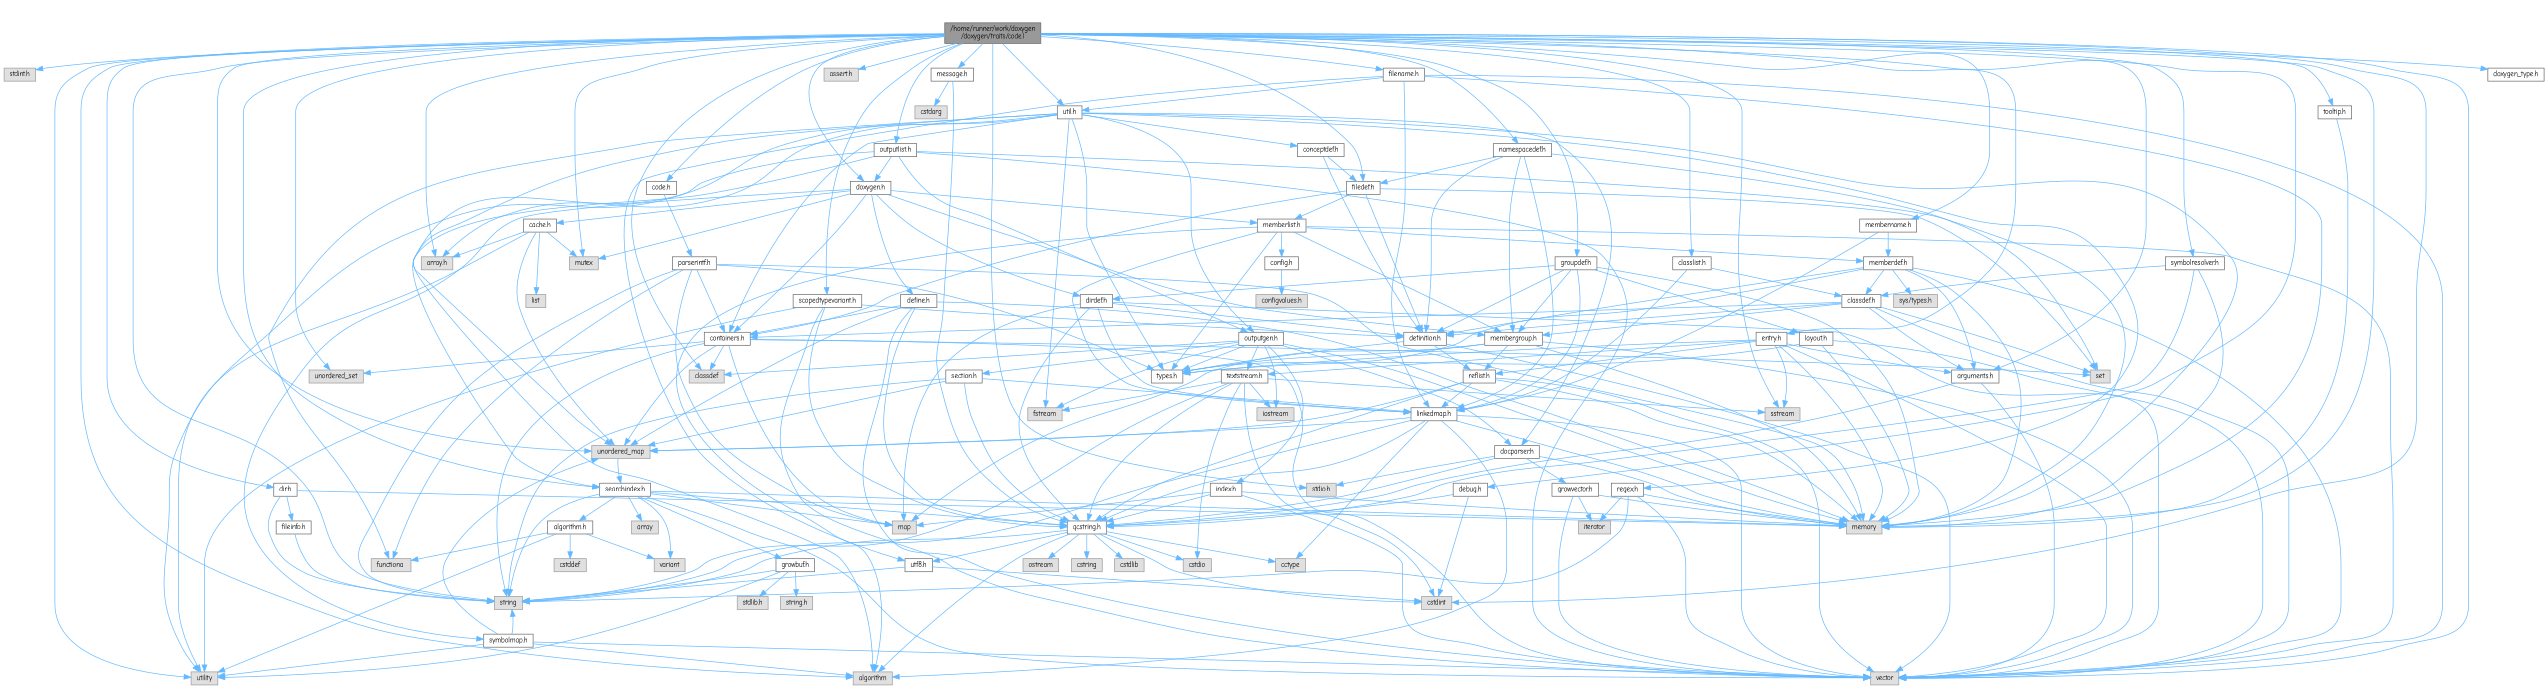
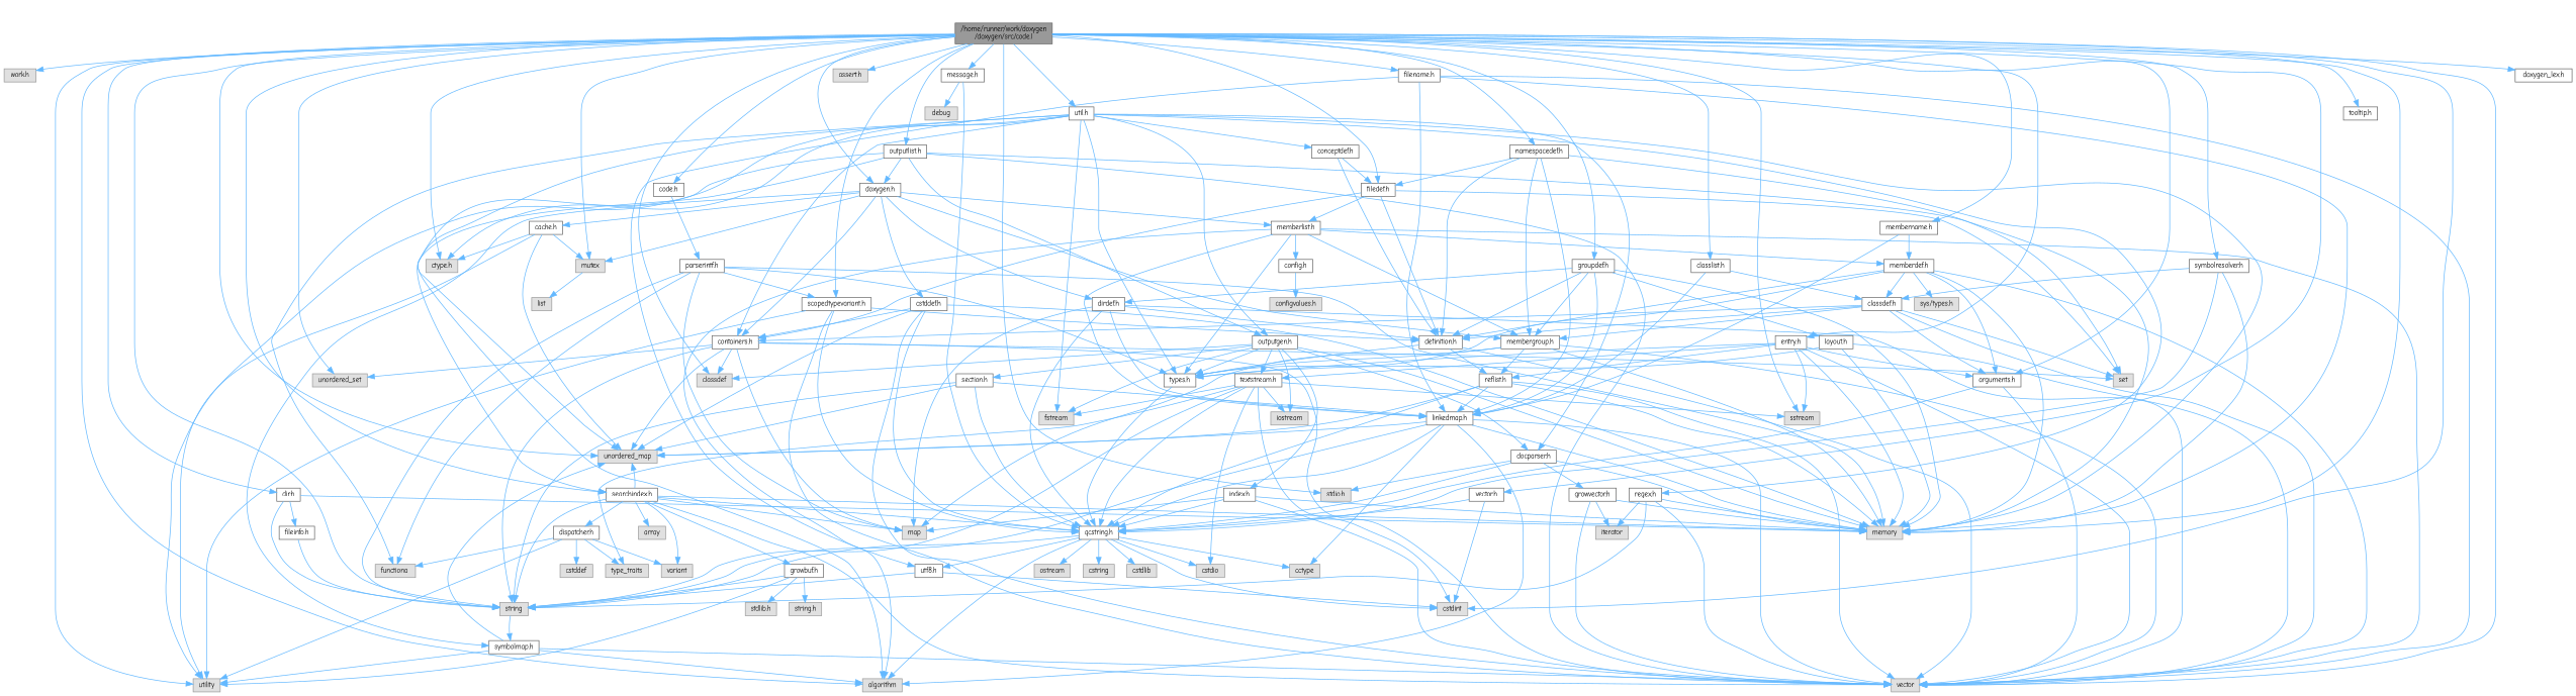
  digraph {
    fontname="Comic Neue"
    node [color=grey40 fillcolor=white fontname="Comic Neue" fontsize=10 shape=box style=filled]
    edge [color=steelblue1 fontname="Comic Neue" fontsize=10 labelfontname=Helvetica labelfontsize=10 style=solid]
-   n1 [color=gray40 fillcolor=grey60 fontcolor=black height=0.2 label="/home/runner/work/doxygen\l/doxygen/traits/code.l" width=0.4]
-   n2 [color=grey60 fillcolor="#E0E0E0" height=0.2 label="stdint.h" width=0.4]
+   n1 [color=gray40 fillcolor=grey60 fontcolor=black height=0.2 label="/home/runner/work/doxygen\l/doxygen/src/code.l" width=0.4]
+   n2 [color=grey60 fillcolor="#E0E0E0" height=0.2 label="work.h" width=0.4]
    n3 [color=grey60 fillcolor="#E0E0E0" height=0.2 label=utility width=0.4]
    n4 [color=grey60 fillcolor="#E0E0E0" height=0.2 label=memory width=0.4]
    n5 [color=grey60 fillcolor="#E0E0E0" height=0.2 label=algorithm width=0.4]
    n6 [color=grey60 fillcolor="#E0E0E0" height=0.2 label=unordered_map width=0.4]
    n7 [color=grey60 fillcolor="#E0E0E0" height=0.2 label=unordered_set width=0.4]
    n8 [color=grey60 fillcolor="#E0E0E0" height=0.2 label=classdef width=0.4]
    n9 [color=grey60 fillcolor="#E0E0E0" height=0.2 label=vector width=0.4]
    n10 [color=grey60 fillcolor="#E0E0E0" height=0.2 label=string width=0.4]
    n11 [color=grey60 fillcolor="#E0E0E0" height=0.2 label=mutex width=0.4]
    n12 [color=grey60 fillcolor="#E0E0E0" height=0.2 label=sstream width=0.4]
    n13 [color=grey60 fillcolor="#E0E0E0" height=0.2 label=cstdint width=0.4]
    n14 [color=grey60 fillcolor="#E0E0E0" height=0.2 label="stdio.h" width=0.4]
    n15 [color=grey60 fillcolor="#E0E0E0" height=0.2 label="assert.h" width=0.4]
-   n16 [color=grey60 fillcolor="#E0E0E0" height=0.2 label="array.h" width=0.4]
+   n16 [color=grey60 fillcolor="#E0E0E0" height=0.2 label="ctype.h" width=0.4]
    n17 [height=0.2 label="code.h" width=0.4]
    n18 [height=0.2 label="entry.h" width=0.4]
    n19 [height=0.2 label="arguments.h" width=0.4]
    n20 [height=0.2 label="doxygen.h" width=0.4]
    n21 [height=0.2 label="message.h" width=0.4]
    n22 [height=0.2 label="outputlist.h" width=0.4]
    n23 [height=0.2 label="searchindex.h" width=0.4]
    n24 [height=0.2 label="util.h" width=0.4]
    n25 [height=0.2 label="filedef.h" width=0.4]
    n26 [height=0.2 label="membername.h" width=0.4]
    n27 [height=0.2 label="groupdef.h" width=0.4]
    n28 [height=0.2 label="classlist.h" width=0.4]
    n29 [height=0.2 label="filename.h" width=0.4]
    n30 [height=0.2 label="namespacedef.h" width=0.4]
    n31 [height=0.2 label="tooltip.h" width=0.4]
    n32 [height=0.2 label="scopedtypevariant.h" width=0.4]
    n33 [height=0.2 label="symbolresolver.h" width=0.4]
    n34 [height=0.2 label="dir.h" width=0.4]
-   n35 [height=0.2 label="debug.h" width=0.4]
-   n36 [height=0.2 label="doxygen_type.h" width=0.4]
+   n35 [height=0.2 label="vector.h" width=0.4]
+   n36 [height=0.2 label="doxygen_lex.h" width=0.4]
    n37 [height=0.2 label="parserintf.h" width=0.4]
    n38 [height=0.2 label="types.h" width=0.4]
    n39 [height=0.2 label="reflist.h" width=0.4]
    n40 [height=0.2 label="textstream.h" width=0.4]
    n41 [height=0.2 label="qcstring.h" width=0.4]
    n42 [height=0.2 label="containers.h" width=0.4]
    n43 [height=0.2 label="membergroup.h" width=0.4]
    n44 [height=0.2 label="dirdef.h" width=0.4]
    n45 [height=0.2 label="memberlist.h" width=0.4]
-   n46 [height=0.2 label="define.h" width=0.4]
+   n46 [height=0.2 label="cstddef.h" width=0.4]
    n47 [height=0.2 label="cache.h" width=0.4]
    n48 [height=0.2 label="symbolmap.h" width=0.4]
-   n49 [color=grey60 fillcolor="#E0E0E0" height=0.2 label=cstdarg width=0.4]
+   n49 [color=grey60 fillcolor="#E0E0E0" height=0.2 label=debug width=0.4]
    n50 [height=0.2 label="outputgen.h" width=0.4]
    n51 [color=grey60 fillcolor="#E0E0E0" height=0.2 label=map width=0.4]
    n52 [color=grey60 fillcolor="#E0E0E0" height=0.2 label=array width=0.4]
    n53 [color=grey60 fillcolor="#E0E0E0" height=0.2 label=variant width=0.4]
    n54 [height=0.2 label="growbuf.h" width=0.4]
-   n55 [height=0.2 label="algorithm.h" width=0.4]
+   n55 [height=0.2 label="dispatcher.h" width=0.4]
    n56 [color=grey60 fillcolor="#E0E0E0" height=0.2 label=functional width=0.4]
    n57 [color=grey60 fillcolor="#E0E0E0" height=0.2 label=fstream width=0.4]
    n58 [height=0.2 label="docparser.h" width=0.4]
    n59 [height=0.2 label="regex.h" width=0.4]
    n60 [height=0.2 label="conceptdef.h" width=0.4]
    n61 [color=grey60 fillcolor="#E0E0E0" height=0.2 label=set width=0.4]
    n62 [height=0.2 label="definition.h" width=0.4]
    n63 [height=0.2 label="linkedmap.h" width=0.4]
    n64 [height=0.2 label="memberdef.h" width=0.4]
    n65 [height=0.2 label="config.h" width=0.4]
    n66 [color=grey60 fillcolor="#E0E0E0" height=0.2 label="configvalues.h" width=0.4]
    n67 [height=0.2 label="layout.h" width=0.4]
    n68 [height=0.2 label="classdef.h" width=0.4]
    n69 [height=0.2 label="utf8.h" width=0.4]
    n70 [height=0.2 label="fileinfo.h" width=0.4]
    n71 [color=grey60 fillcolor="#E0E0E0" height=0.2 label=cctype width=0.4]
    n72 [color=grey60 fillcolor="#E0E0E0" height=0.2 label=cstring width=0.4]
    n73 [color=grey60 fillcolor="#E0E0E0" height=0.2 label=cstdio width=0.4]
    n74 [color=grey60 fillcolor="#E0E0E0" height=0.2 label=cstdlib width=0.4]
    n75 [color=grey60 fillcolor="#E0E0E0" height=0.2 label=ostream width=0.4]
    n76 [color=grey60 fillcolor="#E0E0E0" height=0.2 label=iostream width=0.4]
+   n77 [color=grey60 fillcolor="#E0E0E0" height=0.2 label=type_traits width=0.4]
    n78 [color=grey60 fillcolor="#E0E0E0" height=0.2 label=list width=0.4]
    n79 [color=grey60 fillcolor="#E0E0E0" height=0.2 label="sys/types.h" width=0.4]
    n80 [height=0.2 label="index.h" width=0.4]
    n81 [height=0.2 label="section.h" width=0.4]
    n82 [height=0.2 label="growvector.h" width=0.4]
    n83 [color=grey60 fillcolor="#E0E0E0" height=0.2 label=iterator width=0.4]
    n84 [color=grey60 fillcolor="#E0E0E0" height=0.2 label="stdlib.h" width=0.4]
    n85 [color=grey60 fillcolor="#E0E0E0" height=0.2 label="string.h" width=0.4]
    n86 [color=grey60 fillcolor="#E0E0E0" height=0.2 label=cstddef width=0.4]
    n1 -> n2
    n1 -> n3
    n1 -> n4
    n1 -> n5
    n1 -> n6
    n1 -> n7
    n1 -> n8
    n1 -> n9
    n1 -> n10
    n1 -> n11
    n1 -> n12
    n1 -> n13
    n1 -> n14
    n1 -> n15
    n1 -> n16
    n1 -> n17
    n1 -> n18
    n1 -> n19
    n1 -> n20
    n1 -> n21
    n1 -> n22
    n1 -> n23
    n1 -> n24
    n1 -> n25
    n1 -> n26
    n1 -> n27
    n1 -> n28
    n1 -> n29
    n1 -> n30
    n1 -> n31
    n1 -> n32
    n1 -> n33
    n1 -> n34
    n1 -> n35
    n1 -> n36
    n17 -> n37
    n18 -> n4
    n18 -> n9
    n18 -> n12
    n18 -> n19
    n18 -> n38
    n18 -> n39
    n18 -> n40
    n19 -> n9
    n19 -> n41
    n20 -> n11
    n20 -> n42
    n20 -> n43
    n20 -> n44
    n20 -> n45
    n20 -> n46
    n20 -> n47
    n20 -> n48
    n21 -> n41
    n21 -> n49
    n22 -> n3
    n22 -> n4
    n22 -> n9
    n22 -> n20
    n22 -> n23
    n22 -> n50
    n23 -> n4
-   n6 -> n23
+   n23 -> n6
    n23 -> n9
    n23 -> n10
    n23 -> n41
    n23 -> n51
    n23 -> n52
    n23 -> n53
    n23 -> n54
    n23 -> n55
    n24 -> n4
    n24 -> n5
    n24 -> n6
    n24 -> n16
    n24 -> n38
    n24 -> n42
    n24 -> n50
    n24 -> n56
    n24 -> n57
    n24 -> n58
    n24 -> n59
    n24 -> n60
    n25 -> n42
    n25 -> n45
    n25 -> n61
    n25 -> n62
    n26 -> n63
    n26 -> n64
    n27 -> n4
    n27 -> n43
    n27 -> n44
    n27 -> n62
    n27 -> n63
    n27 -> n67
    n28 -> n63
    n28 -> n68
    n29 -> n4
    n29 -> n9
-   n29 -> n24
    n29 -> n63
    n29 -> n69
    n30 -> n25
    n30 -> n43
    n30 -> n61
    n30 -> n62
    n30 -> n63
-   n31 -> n4
    n32 -> n3
    n32 -> n9
    n32 -> n41
    n32 -> n62
    n33 -> n4
    n33 -> n41
    n33 -> n68
    n34 -> n4
    n34 -> n10
    n34 -> n70
    n35 -> n13
    n35 -> n41
    n37 -> n4
    n37 -> n10
    n37 -> n38
-   n37 -> n42
+   n37 -> n32
    n37 -> n51
    n37 -> n56
+   n38 -> n41
    n39 -> n4
    n39 -> n6
    n39 -> n9
    n39 -> n41
    n39 -> n63
    n40 -> n10
    n40 -> n12
    n40 -> n13
    n40 -> n41
    n40 -> n57
    n40 -> n73
    n40 -> n76
+   n40 -> n77
    n41 -> n5
    n41 -> n10
    n41 -> n13
    n41 -> n69
    n41 -> n71
    n41 -> n72
    n41 -> n73
    n41 -> n74
    n41 -> n75
    n42 -> n6
    n42 -> n7
    n42 -> n8
    n42 -> n9
    n42 -> n10
    n42 -> n51
    n42 -> n61
    n43 -> n4
    n43 -> n9
    n43 -> n38
    n43 -> n39
    n43 -> n51
    n44 -> n9
    n44 -> n41
    n44 -> n51
    n44 -> n62
    n44 -> n63
    n45 -> n5
    n45 -> n9
    n45 -> n38
    n45 -> n43
    n45 -> n63
    n45 -> n64
    n45 -> n65
    n46 -> n4
    n46 -> n6
    n46 -> n9
    n46 -> n41
    n46 -> n42
    n47 -> n3
    n47 -> n6
    n47 -> n11
    n47 -> n16
-   n47 -> n78
+   n11 -> n78
    n48 -> n3
    n48 -> n5
    n48 -> n6
    n48 -> n9
-   n48 -> n10
+   n10 -> n48
    n50 -> n4
    n50 -> n8
    n50 -> n38
    n50 -> n40
    n50 -> n57
    n50 -> n58
    n50 -> n76
    n50 -> n80
    n50 -> n81
    n54 -> n3
    n54 -> n10
    n54 -> n84
    n54 -> n85
    n55 -> n3
    n55 -> n53
    n55 -> n56
+   n55 -> n77
    n55 -> n86
    n58 -> n4
    n58 -> n14
    n58 -> n41
    n58 -> n82
    n59 -> n4
    n59 -> n9
    n59 -> n10
    n59 -> n83
    n60 -> n25
    n60 -> n62
    n62 -> n9
    n62 -> n38
    n62 -> n39
    n63 -> n4
    n63 -> n5
    n63 -> n6
    n63 -> n9
    n63 -> n10
    n63 -> n41
    n63 -> n71
    n64 -> n4
    n64 -> n9
    n64 -> n19
    n64 -> n38
    n64 -> n62
    n64 -> n68
    n64 -> n79
    n65 -> n66
    n67 -> n4
    n67 -> n9
    n67 -> n38
    n68 -> n9
    n68 -> n19
    n68 -> n42
    n68 -> n43
    n68 -> n61
    n68 -> n62
    n69 -> n10
    n69 -> n13
    n70 -> n10
    n80 -> n4
    n80 -> n9
    n80 -> n41
    n80 -> n51
    n81 -> n6
    n81 -> n10
    n81 -> n41
    n81 -> n63
    n82 -> n4
    n82 -> n9
    n82 -> n83
  }
